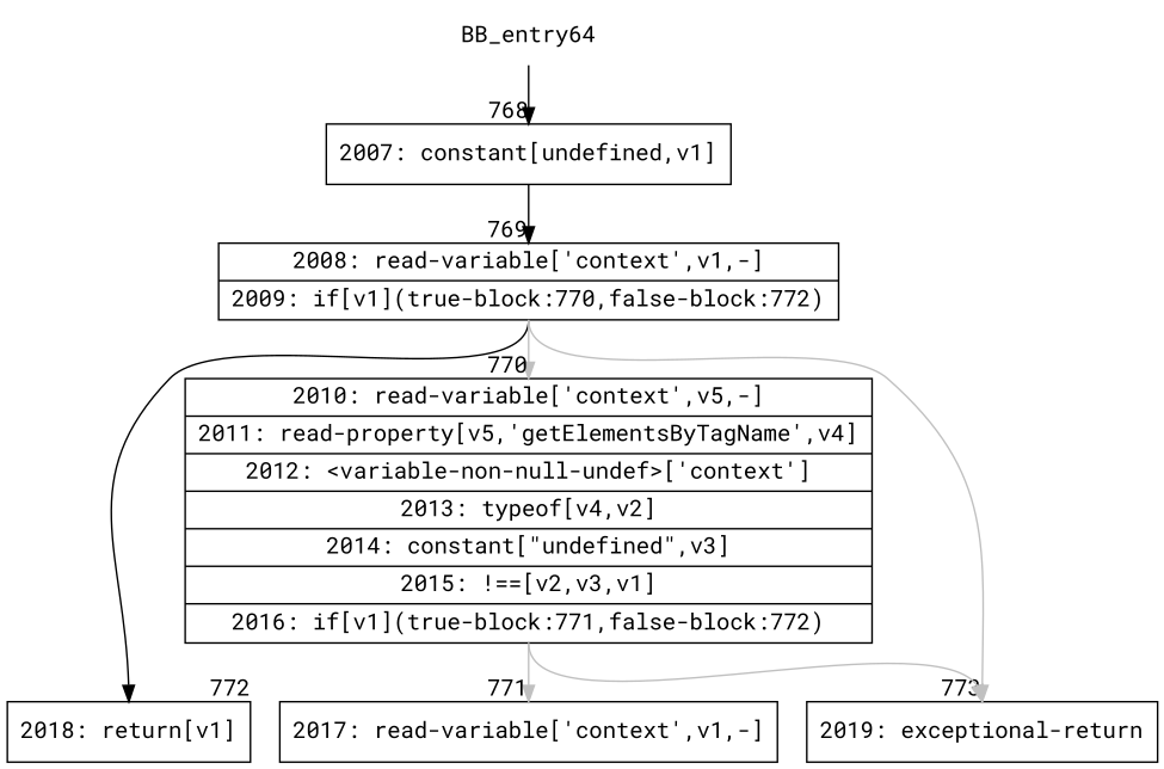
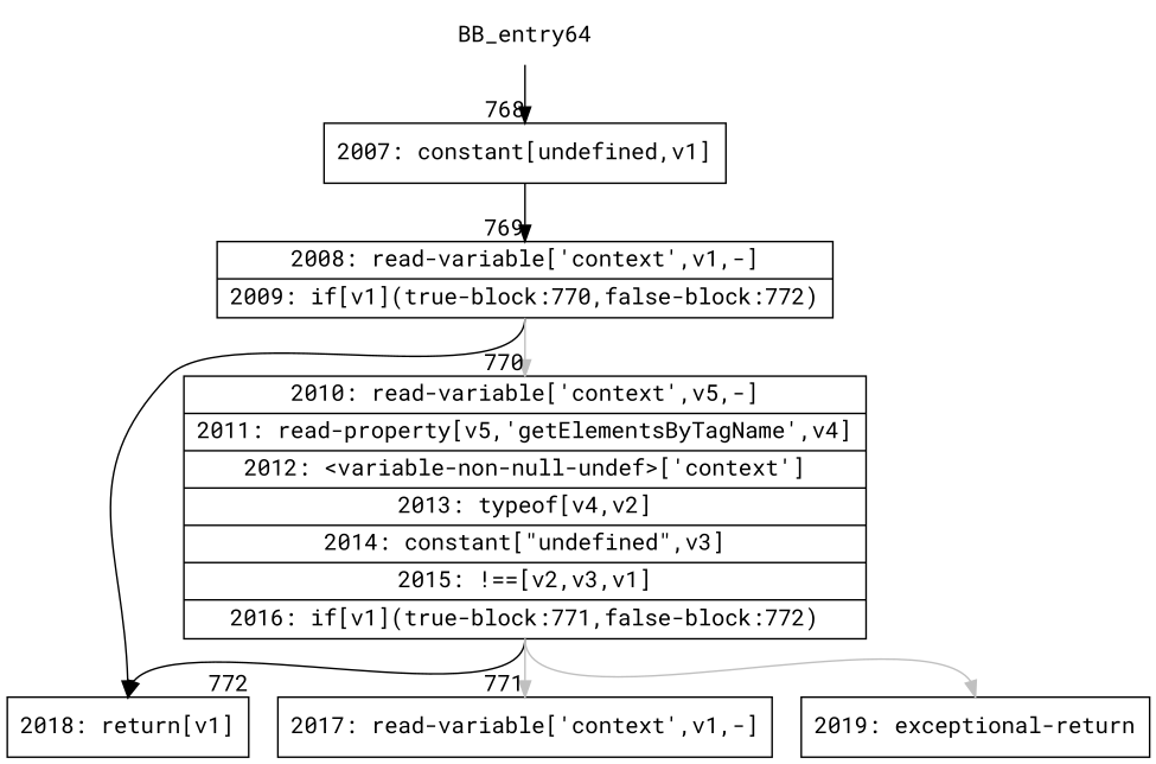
  digraph {
    fontname="Roboto Mono"
    rankdir=TD
    node [fontname="Roboto Mono" shape=record]
    edge [fontname="Roboto Mono" headport=n tailport=s]
    BB_entry64 [shape=none]
    n2 [label="{2007: constant[undefined,v1]}"]
    n3 [label="{2008: read-variable['context',v1,-]|2009: if[v1](true-block:770,false-block:772)}"]
    n4 [label="{2018: return[v1]}"]
    n5 [label="{2010: read-variable['context',v5,-]|2011: read-property[v5,'getElementsByTagName',v4]|2012: \<variable-non-null-undef\>['context']|2013: typeof[v4,v2]|2014: constant[\"undefined\",v3]|2015: !==[v2,v3,v1]|2016: if[v1](true-block:771,false-block:772)}"]
    n6 [label="{2019: exceptional-return}"]
    n7 [label="{2017: read-variable['context',v1,-]}"]
    BB_entry64 -> n2 [headlabel="    768"]
    n2 -> n3 [headlabel="      769"]
    n3 -> n4 [headlabel="      772"]
    n3 -> n5 [color=gray headlabel="      770"]
-   n3 -> n6 [color=gray headlabel="      773"]
+   n5 -> n4
    n5 -> n6 [color=gray]
    n5 -> n7 [color=gray headlabel="      771"]
  }
